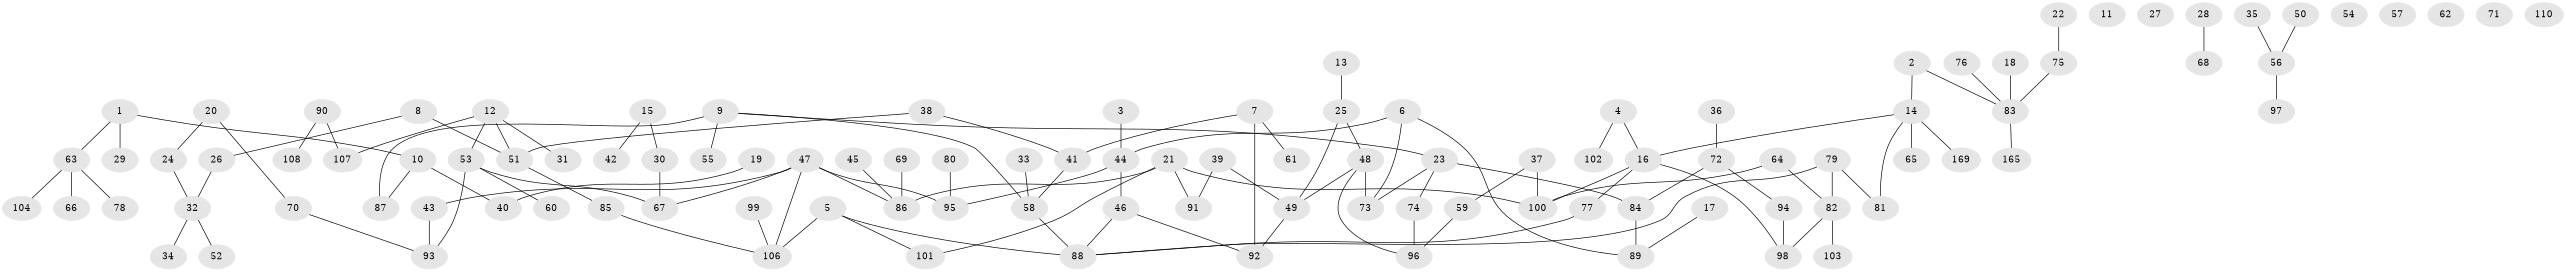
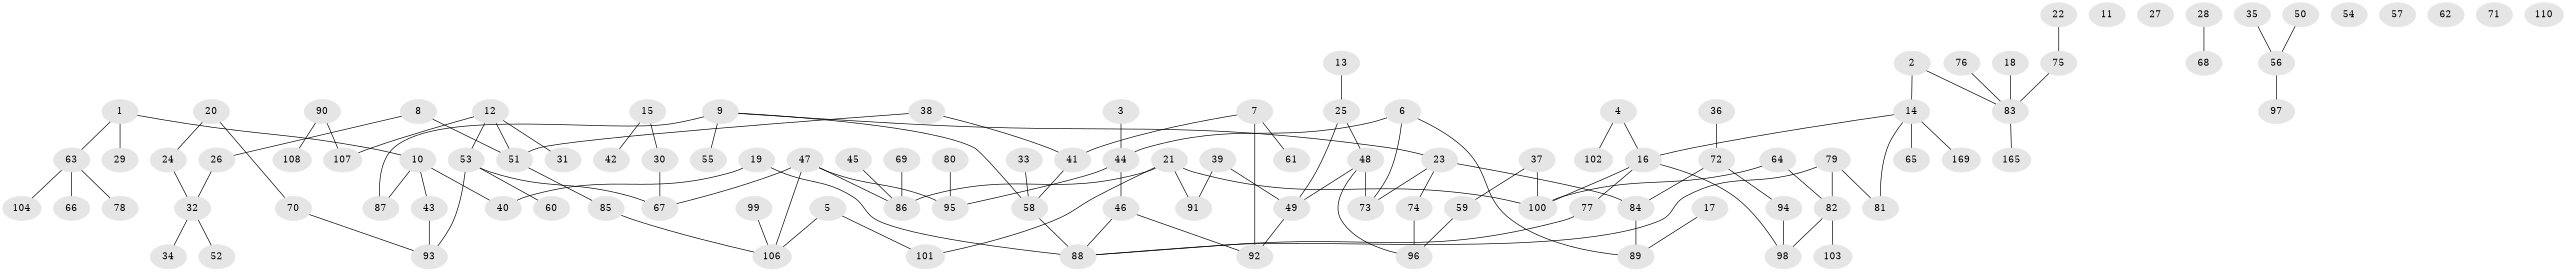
  graph {
    node [color=gray90 style=filled]
    1
    10
    29
    63
    87
    40
    43
    66
    78
    104
    2
    14
    83
    16
    65
    81
    n17 [label=169]
    n18 [label=165]
    3
    44
    46
    95
    4
    102
    77
    98
    100
    5
    101
    106
    6
    73
    89
    7
    41
    61
    92
    58
    8
    26
    51
    32
    85
    9
    23
    55
    74
    84
    88
    93
    11
    12
    31
    53
    107
    67
    60
    13
    25
    48
    49
    15
    30
    42
    17
    18
    19
    20
    24
    70
    21
    86
    91
    22
    75
    96
    34
    52
    27
    28
    68
    33
    35
    56
    97
    36
    72
    94
    37
    59
    38
    39
    45
    47
    50
    54
    57
    62
    64
    82
    103
    69
    71
    76
    79
    80
    90
    108
    99
    110
    1 -- 10
    1 -- 29
    1 -- 63
    10 -- 87
    10 -- 40
-   47 -- 43
+   10 -- 43
    63 -- 66
    63 -- 78
    63 -- 104
    43 -- 93
    2 -- 14
    2 -- 83
    14 -- 16
    14 -- 65
    14 -- 81
    14 -- n17
    83 -- n18
    16 -- 77
    16 -- 98
    16 -- 100
    3 -- 44
    44 -- 46
    44 -- 95
    46 -- 92
    46 -- 88
    4 -- 16
    4 -- 102
    77 -- 88
    5 -- 101
    5 -- 106
    6 -- 44
    6 -- 73
    6 -- 89
    7 -- 41
    7 -- 61
    7 -- 92
    41 -- 58
    58 -- 88
    8 -- 26
    8 -- 51
    26 -- 32
    51 -- 85
    32 -- 34
    32 -- 52
    85 -- 106
    9 -- 87
    9 -- 58
    9 -- 23
    9 -- 55
    23 -- 73
    23 -- 74
    23 -- 84
    74 -- 96
    84 -- 89
    12 -- 51
    12 -- 31
    12 -- 53
    12 -- 107
    53 -- 93
    53 -- 67
    53 -- 60
    13 -- 25
    25 -- 48
    25 -- 49
    48 -- 73
    48 -- 49
    48 -- 96
    49 -- 92
    15 -- 30
    15 -- 42
    30 -- 67
    17 -- 89
    18 -- 83
    19 -- 40
-   5 -- 88
+   19 -- 88
    20 -- 24
    20 -- 70
    24 -- 32
    70 -- 93
    21 -- 100
    21 -- 101
    21 -- 86
    21 -- 91
    22 -- 75
    75 -- 83
    28 -- 68
    33 -- 58
    35 -- 56
    56 -- 97
    36 -- 72
    72 -- 84
    72 -- 94
    94 -- 98
    37 -- 100
    37 -- 59
    59 -- 96
    38 -- 41
    38 -- 51
    39 -- 49
    39 -- 91
    45 -- 86
    47 -- 95
    47 -- 106
    47 -- 67
    47 -- 86
    50 -- 56
    64 -- 100
    64 -- 82
    82 -- 98
    82 -- 103
    69 -- 86
    76 -- 83
    79 -- 81
    79 -- 88
    79 -- 82
    80 -- 95
    90 -- 107
    90 -- 108
    99 -- 106
  }
